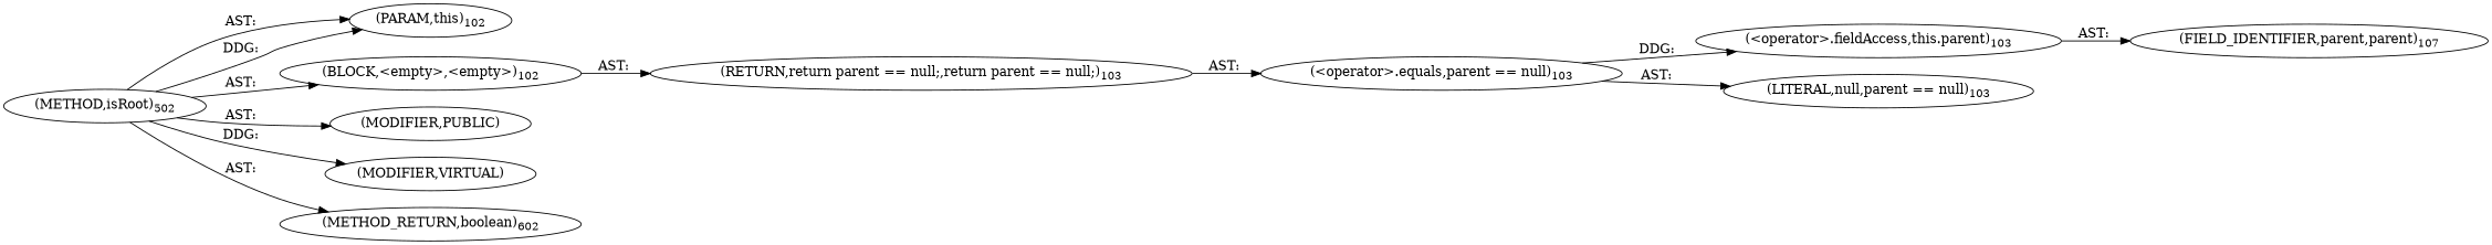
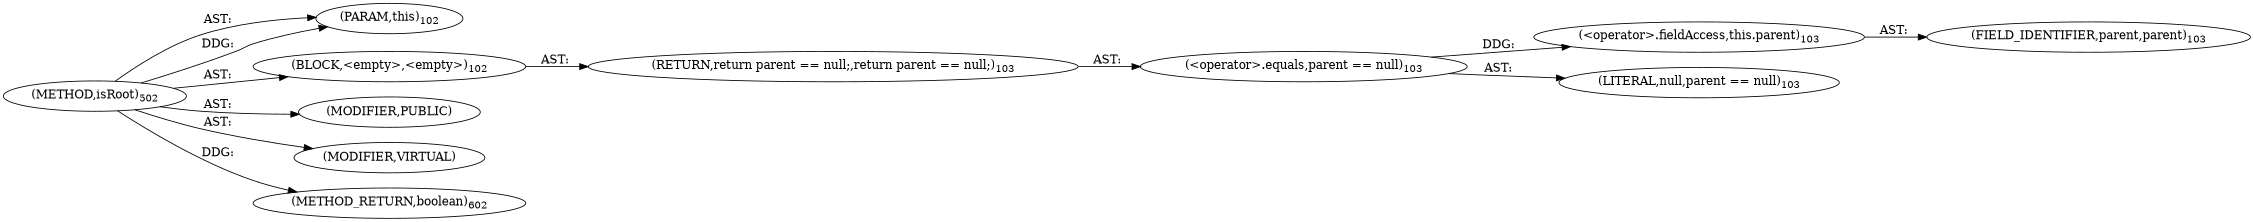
  digraph {
    rankdir=LR
    n1 [label=<(METHOD,isRoot)<SUB>502</SUB>>]
    n2 [label=<(PARAM,this)<SUB>102</SUB>>]
    n3 [label=<(BLOCK,&lt;empty&gt;,&lt;empty&gt;)<SUB>102</SUB>>]
    n4 [label=<(MODIFIER,PUBLIC)>]
    n5 [label=<(MODIFIER,VIRTUAL)>]
    n6 [label=<(METHOD_RETURN,boolean)<SUB>602</SUB>>]
    n7 [label=<(RETURN,return parent == null;,return parent == null;)<SUB>103</SUB>>]
    n8 [label=<(&lt;operator&gt;.equals,parent == null)<SUB>103</SUB>>]
    n9 [label=<(&lt;operator&gt;.fieldAccess,this.parent)<SUB>103</SUB>>]
    n10 [label=<(LITERAL,null,parent == null)<SUB>103</SUB>>]
-   n11 [label=<(FIELD_IDENTIFIER,parent,parent)<SUB>107</SUB>>]
+   n11 [label=<(FIELD_IDENTIFIER,parent,parent)<SUB>103</SUB>>]
    n1 -> n2 [label="AST: "]
    n1 -> n2 [label="DDG: "]
    n1 -> n3 [label="AST: "]
    n1 -> n4 [label="AST: "]
-   n1 -> n5 [label="DDG: "]
-   n1 -> n6 [label="AST: "]
+   n1 -> n5 [label="AST: "]
+   n1 -> n6 [label="DDG: "]
    n3 -> n7 [label="AST: "]
    n7 -> n8 [label="AST: "]
    n8 -> n9 [label="DDG: "]
    n8 -> n10 [label="AST: "]
    n9 -> n11 [label="AST: "]
  }
